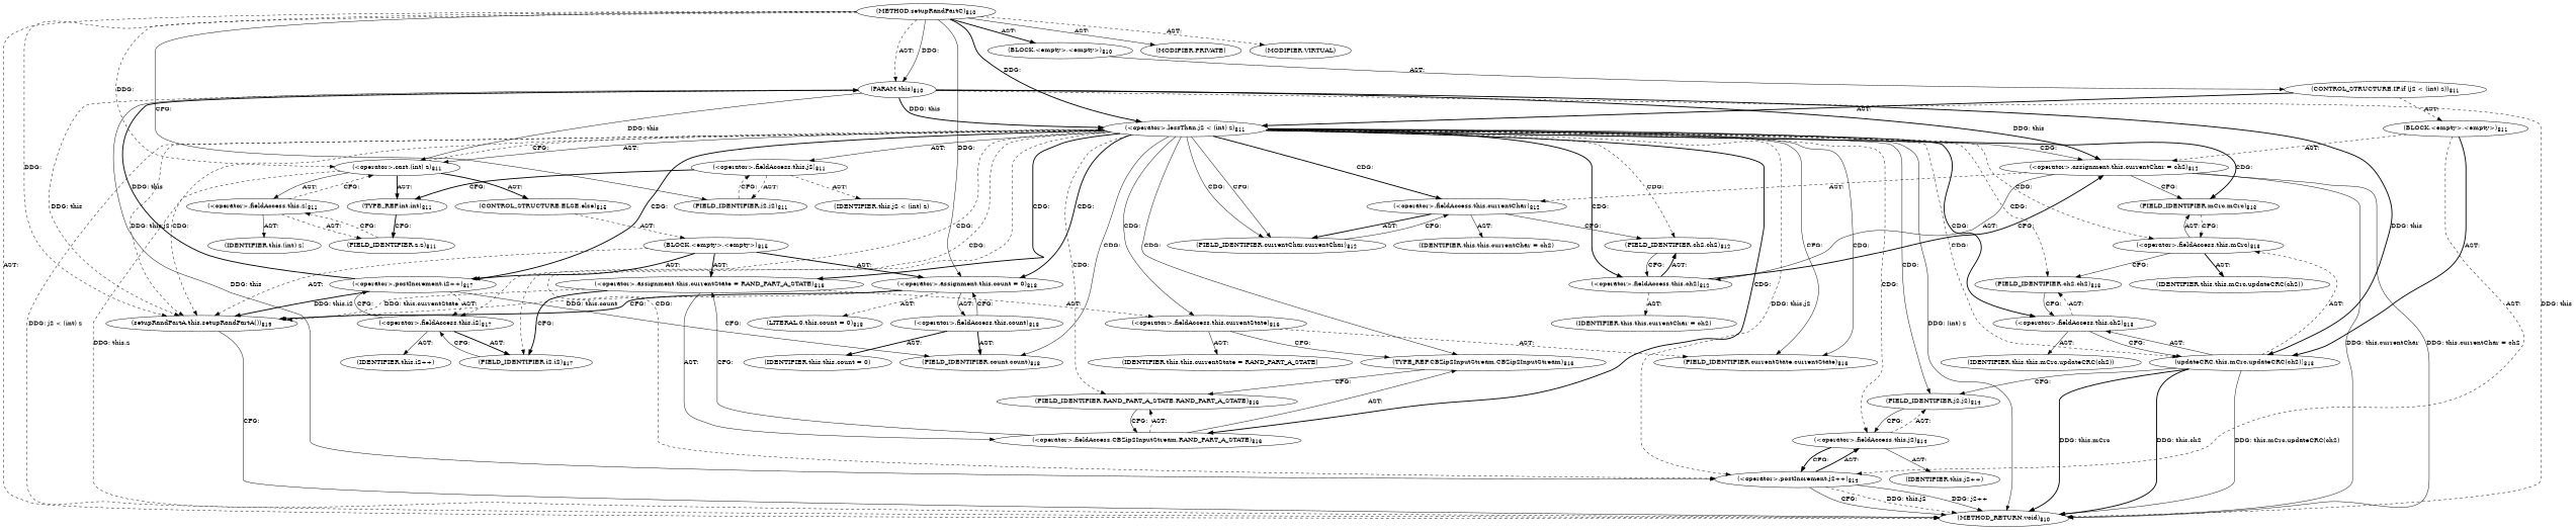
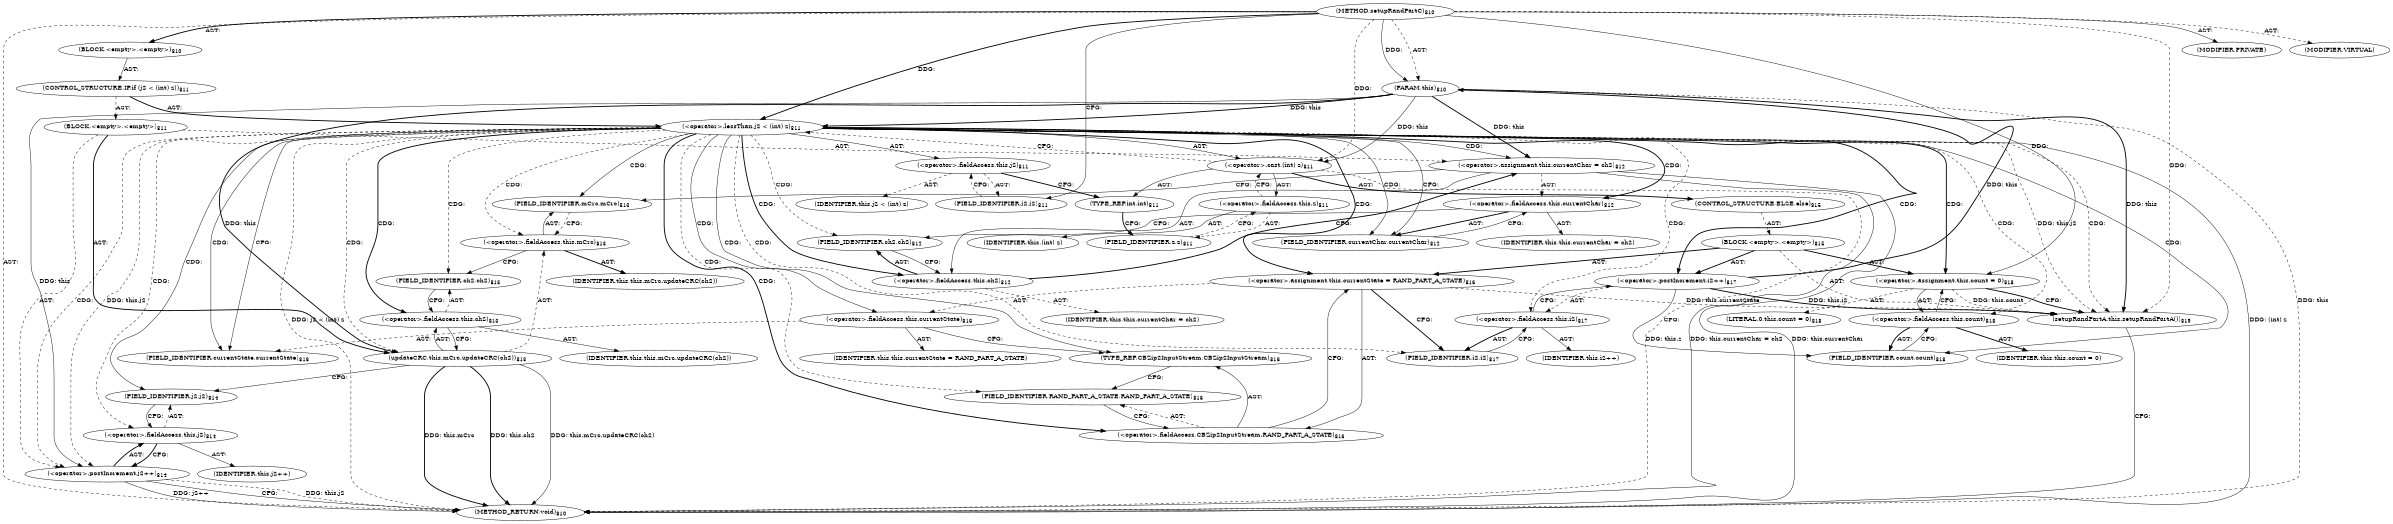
  digraph {
    edge [style=solid]
    n1 [label=<(METHOD,setupRandPartC)<SUB>810</SUB>>]
    n2 [label=<(PARAM,this)<SUB>810</SUB>>]
    n3 [label=<(BLOCK,&lt;empty&gt;,&lt;empty&gt;)<SUB>810</SUB>>]
    n4 [label=<(&lt;operator&gt;.lessThan,j2 &lt; (int) z)<SUB>811</SUB>>]
    n5 [label=<(FIELD_IDENTIFIER,j2,j2)<SUB>811</SUB>>]
    n6 [label=<(&lt;operator&gt;.cast,(int) z)<SUB>811</SUB>>]
    n7 [label=<(&lt;operator&gt;.assignment,this.count = 0)<SUB>818</SUB>>]
    n8 [label=<(setupRandPartA,this.setupRandPartA())<SUB>819</SUB>>]
    n9 [label=<(MODIFIER,PRIVATE)>]
    n10 [label=<(MODIFIER,VIRTUAL)>]
    n11 [label=<(METHOD_RETURN,void)<SUB>810</SUB>>]
    n12 [label=<(&lt;operator&gt;.assignment,this.currentChar = ch2)<SUB>812</SUB>>]
    n13 [label=<(updateCRC,this.mCrc.updateCRC(ch2))<SUB>813</SUB>>]
    n14 [label=<(&lt;operator&gt;.postIncrement,j2++)<SUB>814</SUB>>]
    n15 [label=<(CONTROL_STRUCTURE,IF,if (j2 &lt; (int) z))<SUB>811</SUB>>]
    n16 [label=<(&lt;operator&gt;.postIncrement,i2++)<SUB>817</SUB>>]
    n17 [label=<(&lt;operator&gt;.fieldAccess,this.j2)<SUB>811</SUB>>]
    n18 [label=<(&lt;operator&gt;.fieldAccess,this.currentChar)<SUB>812</SUB>>]
    n19 [label=<(FIELD_IDENTIFIER,currentChar,currentChar)<SUB>812</SUB>>]
    n20 [label=<(&lt;operator&gt;.fieldAccess,this.ch2)<SUB>812</SUB>>]
    n21 [label=<(FIELD_IDENTIFIER,ch2,ch2)<SUB>812</SUB>>]
    n22 [label=<(&lt;operator&gt;.fieldAccess,this.mCrc)<SUB>813</SUB>>]
    n23 [label=<(FIELD_IDENTIFIER,mCrc,mCrc)<SUB>813</SUB>>]
    n24 [label=<(&lt;operator&gt;.fieldAccess,this.ch2)<SUB>813</SUB>>]
    n25 [label=<(FIELD_IDENTIFIER,ch2,ch2)<SUB>813</SUB>>]
    n26 [label=<(&lt;operator&gt;.fieldAccess,this.j2)<SUB>814</SUB>>]
    n27 [label=<(FIELD_IDENTIFIER,j2,j2)<SUB>814</SUB>>]
    n28 [label=<(&lt;operator&gt;.assignment,this.currentState = RAND_PART_A_STATE)<SUB>816</SUB>>]
    n29 [label=<(&lt;operator&gt;.fieldAccess,this.currentState)<SUB>816</SUB>>]
    n30 [label=<(FIELD_IDENTIFIER,currentState,currentState)<SUB>816</SUB>>]
    n31 [label=<(&lt;operator&gt;.fieldAccess,CBZip2InputStream.RAND_PART_A_STATE)<SUB>816</SUB>>]
    n32 [label=<(TYPE_REF,CBZip2InputStream,CBZip2InputStream)<SUB>816</SUB>>]
    n33 [label=<(FIELD_IDENTIFIER,RAND_PART_A_STATE,RAND_PART_A_STATE)<SUB>816</SUB>>]
    n34 [label=<(&lt;operator&gt;.fieldAccess,this.i2)<SUB>817</SUB>>]
    n35 [label=<(FIELD_IDENTIFIER,i2,i2)<SUB>817</SUB>>]
    n36 [label=<(&lt;operator&gt;.fieldAccess,this.count)<SUB>818</SUB>>]
    n37 [label=<(FIELD_IDENTIFIER,count,count)<SUB>818</SUB>>]
    n38 [label=<(CONTROL_STRUCTURE,ELSE,else)<SUB>815</SUB>>]
    n39 [label=<(TYPE_REF,int,int)<SUB>811</SUB>>]
    n40 [label=<(&lt;operator&gt;.fieldAccess,this.z)<SUB>811</SUB>>]
    n41 [label=<(LITERAL,0,this.count = 0)<SUB>818</SUB>>]
    n42 [label=<(BLOCK,&lt;empty&gt;,&lt;empty&gt;)<SUB>811</SUB>>]
    n43 [label=<(BLOCK,&lt;empty&gt;,&lt;empty&gt;)<SUB>815</SUB>>]
    n44 [label=<(IDENTIFIER,this,j2 &lt; (int) z)>]
    n45 [label=<(IDENTIFIER,this,this.currentChar = ch2)>]
    n46 [label=<(IDENTIFIER,this,this.currentChar = ch2)>]
    n47 [label=<(IDENTIFIER,this,this.mCrc.updateCRC(ch2))>]
    n48 [label=<(IDENTIFIER,this,this.mCrc.updateCRC(ch2))>]
    n49 [label=<(IDENTIFIER,this,j2++)>]
    n50 [label=<(IDENTIFIER,this,this.currentState = RAND_PART_A_STATE)>]
    n51 [label=<(IDENTIFIER,this,i2++)>]
    n52 [label=<(IDENTIFIER,this,this.count = 0)>]
    n53 [label=<(FIELD_IDENTIFIER,z,z)<SUB>811</SUB>>]
    n54 [label=<(IDENTIFIER,this,(int) z)>]
    n1 -> n2 [label="AST: " style=dashed]
    n1 -> n2 [label="DDG: "]
    n1 -> n3 [label="AST: " style=bold]
    n1 -> n4 [label="DDG: " style=bold]
    n1 -> n5 [label="CFG: "]
    n1 -> n6 [label="DDG: " style=dashed]
    n1 -> n7 [label="DDG: "]
    n1 -> n8 [label="DDG: " style=dashed]
    n1 -> n9 [label="AST: "]
    n1 -> n10 [label="AST: " style=dashed]
    n1 -> n11 [label="AST: " style=dashed]
    n2 -> n4 [label="DDG: this" style=bold]
    n2 -> n6 [label="DDG: this"]
-   n2 -> n8 [label="DDG: this" style=dashed]
+   n2 -> n8 [label="DDG: this" style=bold]
    n2 -> n11 [label="DDG: this" style=dashed]
    n2 -> n12 [label="DDG: this" style=bold]
    n2 -> n13 [label="DDG: this" style=bold]
    n2 -> n14 [label="DDG: this"]
    n3 -> n15 [label="AST: "]
    n4 -> n6 [label="AST: "]
    n4 -> n7 [label="CDG: " style=bold]
    n4 -> n8 [label="DDG: this.j2" style=dashed]
    n4 -> n8 [label="CDG: " style=dashed]
    n4 -> n11 [label="DDG: (int) z"]
    n4 -> n11 [label="DDG: j2 &lt; (int) z" style=dashed]
    n4 -> n12 [label="CDG: "]
    n4 -> n13 [label="CDG: " style=dashed]
    n4 -> n14 [label="DDG: this.j2" style=dashed]
    n4 -> n14 [label="CDG: " style=dashed]
    n4 -> n16 [label="CDG: " style=bold]
    n4 -> n17 [label="AST: "]
    n4 -> n18 [label="CDG: " style=bold]
    n4 -> n19 [label="CFG: "]
    n4 -> n19 [label="CDG: "]
    n4 -> n20 [label="CDG: " style=bold]
    n4 -> n21 [label="CDG: " style=dashed]
    n4 -> n22 [label="CDG: " style=dashed]
-   n4 -> n23 [label="CDG: " style=bold]
+   n4 -> n23 [label="CDG: "]
    n4 -> n24 [label="CDG: " style=bold]
    n4 -> n25 [label="CDG: " style=dashed]
    n4 -> n26 [label="CDG: " style=dashed]
    n4 -> n27 [label="CDG: "]
    n4 -> n28 [label="CDG: " style=bold]
    n4 -> n29 [label="CDG: "]
    n4 -> n30 [label="CFG: "]
    n4 -> n30 [label="CDG: "]
    n4 -> n31 [label="CDG: " style=bold]
    n4 -> n32 [label="CDG: "]
    n4 -> n33 [label="CDG: " style=dashed]
    n4 -> n34 [label="CDG: " style=dashed]
    n4 -> n35 [label="CDG: " style=dashed]
+   n4 -> n36 [label="CDG: " style=dashed]
    n4 -> n37 [label="CDG: "]
    n5 -> n17 [label="CFG: " style=dashed]
    n6 -> n4 [label="CFG: " style=dashed]
    n6 -> n11 [label="DDG: this.z" style=dashed]
    n6 -> n38 [label="AST: " style=bold]
-   n6 -> n39 [label="AST: " style=bold]
+   n6 -> n39 [label="AST: "]
    n6 -> n40 [label="AST: "]
    n7 -> n8 [label="CFG: " style=bold]
    n7 -> n8 [label="DDG: this.count" style=dashed]
    n7 -> n36 [label="AST: "]
    n7 -> n41 [label="AST: " style=dashed]
    n8 -> n11 [label="CFG: "]
    n12 -> n11 [label="DDG: this.currentChar"]
    n12 -> n11 [label="DDG: this.currentChar = ch2"]
    n12 -> n18 [label="AST: " style=dashed]
    n12 -> n20 [label="AST: "]
    n12 -> n23 [label="CFG: "]
    n13 -> n11 [label="DDG: this.mCrc" style=bold]
    n13 -> n11 [label="DDG: this.ch2" style=bold]
    n13 -> n11 [label="DDG: this.mCrc.updateCRC(ch2)"]
    n13 -> n22 [label="AST: " style=dashed]
    n13 -> n24 [label="AST: "]
    n13 -> n27 [label="CFG: "]
    n14 -> n11 [label="CFG: "]
    n14 -> n11 [label="DDG: this.j2" style=dashed]
    n14 -> n11 [label="DDG: j2++"]
    n14 -> n26 [label="AST: " style=bold]
    n15 -> n4 [label="AST: " style=bold]
    n15 -> n42 [label="AST: " style=dashed]
    n16 -> n2 [label="DDG: this" style=bold]
    n16 -> n8 [label="DDG: this.i2" style=bold]
    n16 -> n34 [label="AST: " style=dashed]
    n16 -> n37 [label="CFG: "]
    n17 -> n5 [label="AST: " style=dashed]
    n17 -> n39 [label="CFG: " style=bold]
    n17 -> n44 [label="AST: " style=dashed]
    n18 -> n19 [label="AST: " style=bold]
    n18 -> n21 [label="CFG: "]
    n18 -> n45 [label="AST: "]
    n19 -> n18 [label="CFG: "]
    n20 -> n12 [label="CFG: " style=bold]
    n20 -> n21 [label="AST: " style=bold]
    n20 -> n46 [label="AST: " style=dashed]
    n21 -> n20 [label="CFG: "]
    n22 -> n23 [label="AST: "]
    n22 -> n25 [label="CFG: "]
    n22 -> n47 [label="AST: " style=bold]
    n23 -> n22 [label="CFG: " style=dashed]
    n24 -> n13 [label="CFG: "]
    n24 -> n25 [label="AST: " style=dashed]
    n24 -> n48 [label="AST: "]
    n25 -> n24 [label="CFG: "]
    n26 -> n14 [label="CFG: " style=bold]
    n26 -> n27 [label="AST: " style=dashed]
    n26 -> n49 [label="AST: "]
    n27 -> n26 [label="CFG: "]
    n28 -> n8 [label="DDG: this.currentState" style=dashed]
    n28 -> n29 [label="AST: " style=dashed]
    n28 -> n31 [label="AST: "]
    n28 -> n35 [label="CFG: " style=bold]
    n29 -> n30 [label="AST: " style=dashed]
    n29 -> n32 [label="CFG: "]
    n29 -> n50 [label="AST: "]
    n31 -> n28 [label="CFG: "]
    n31 -> n32 [label="AST: "]
    n31 -> n33 [label="AST: " style=dashed]
    n32 -> n33 [label="CFG: "]
    n33 -> n31 [label="CFG: "]
    n34 -> n16 [label="CFG: "]
    n34 -> n35 [label="AST: " style=bold]
    n34 -> n51 [label="AST: "]
    n35 -> n34 [label="CFG: "]
    n36 -> n7 [label="CFG: "]
    n36 -> n37 [label="AST: " style=bold]
    n36 -> n52 [label="AST: " style=bold]
+   n37 -> n36 [label="CFG: "]
    n38 -> n43 [label="AST: " style=dashed]
    n39 -> n53 [label="CFG: " style=bold]
    n40 -> n6 [label="CFG: " style=dashed]
    n40 -> n53 [label="AST: " style=dashed]
    n40 -> n54 [label="AST: "]
    n42 -> n12 [label="AST: " style=dashed]
    n42 -> n13 [label="AST: " style=bold]
    n42 -> n14 [label="AST: " style=dashed]
    n43 -> n7 [label="AST: " style=bold]
    n43 -> n8 [label="AST: " style=dashed]
    n43 -> n16 [label="AST: " style=bold]
    n43 -> n28 [label="AST: " style=bold]
    n53 -> n40 [label="CFG: " style=dashed]
  }
